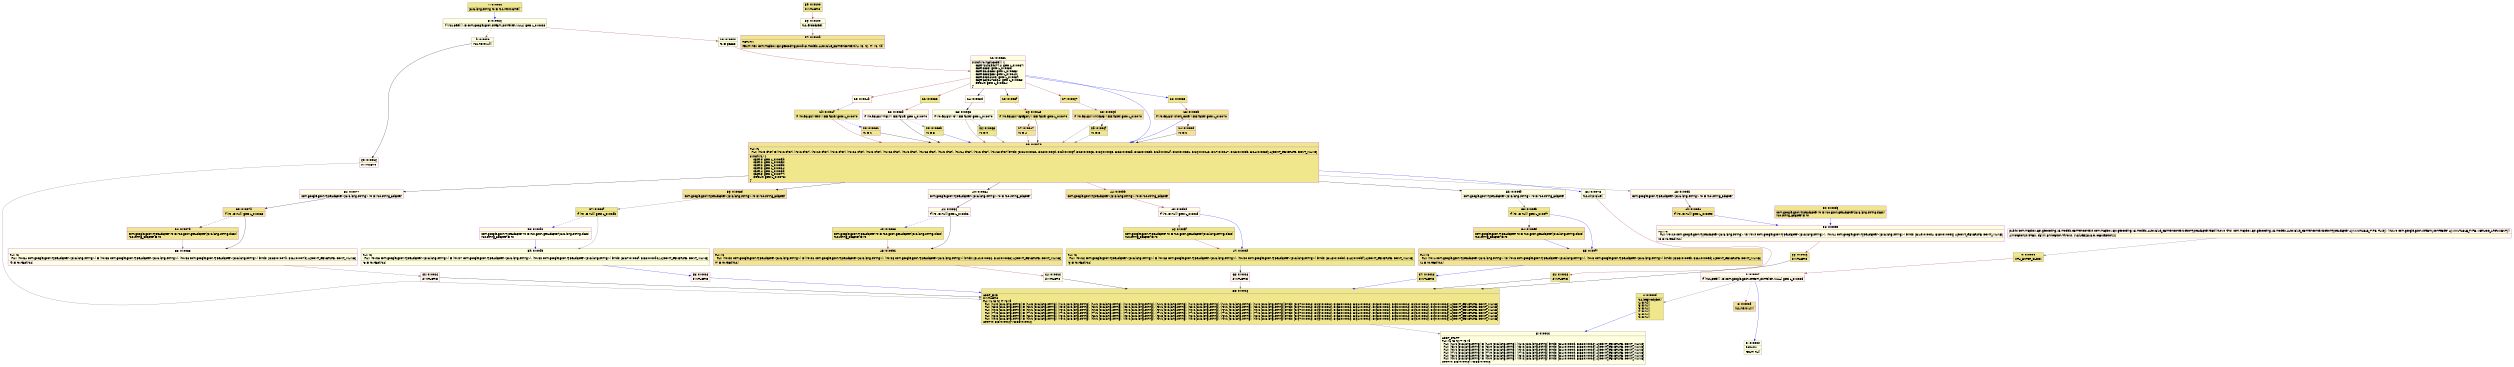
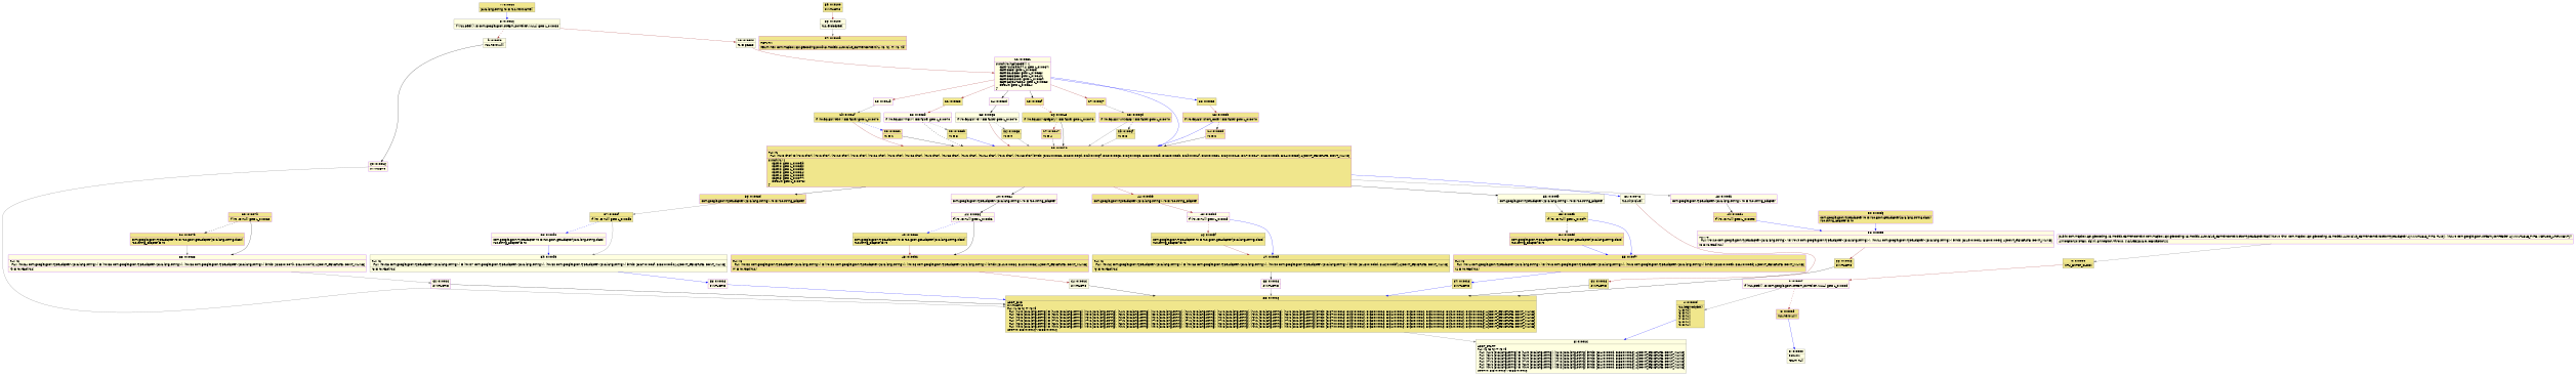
  digraph {
    fontname="DejaVu Sans"
    node [color=purple fillcolor=khaki fontname="DejaVu Sans" shape=record style=filled]
    edge [color=black fontname="DejaVu Sans"]
    n1 [color=gray40 label="{0\:\ 0x0000|MTH_ENTER_BLOCK\l}"]
    n2 [fillcolor=lightyellow label="{1\:\ 0x0007|if (r11.peek() != com.google.gson.stream.JsonToken.NULL) goto L_0x000d\l}"]
    n3 [label="{2\:\ 0x0009|r11.nextNull()\l}"]
    n4 [color=gray40 label="{4\:\ 0x000d|r11.beginObject()\lr4 = null\lr5 = null\lr6 = null\lr7 = null\lr8 = null\lr9 = null\l}"]
    n5 [color=gray40 fillcolor=lightyellow label="{3\:\ 0x000c|RETURN\l|return null\l}"]
    n6 [color=gray40 fillcolor=lightyellow label="{5\:\ 0x0016|LOOP_START\lPHI: r4 r5 r6 r7 r8 r9 \l  PHI: (r4v1 java.lang.String) = (r4v0 java.lang.String), (r4v2 java.lang.String) binds: [B:4:0x000d, B:58:0x0016] A[DONT_GENERATE, DONT_INLINE]\l  PHI: (r5v1 java.lang.String) = (r5v0 java.lang.String), (r5v2 java.lang.String) binds: [B:4:0x000d, B:58:0x0016] A[DONT_GENERATE, DONT_INLINE]\l  PHI: (r6v1 java.lang.String) = (r6v0 java.lang.String), (r6v2 java.lang.String) binds: [B:4:0x000d, B:58:0x0016] A[DONT_GENERATE, DONT_INLINE]\l  PHI: (r7v1 java.lang.String) = (r7v0 java.lang.String), (r7v2 java.lang.String) binds: [B:4:0x000d, B:58:0x0016] A[DONT_GENERATE, DONT_INLINE]\l  PHI: (r8v1 java.lang.String) = (r8v0 java.lang.String), (r8v2 java.lang.String) binds: [B:4:0x000d, B:58:0x0016] A[DONT_GENERATE, DONT_INLINE]\l  PHI: (r9v1 java.lang.String) = (r9v0 java.lang.String), (r9v2 java.lang.String) binds: [B:4:0x000d, B:58:0x0016] A[DONT_GENERATE, DONT_INLINE]\lLOOP:0: B:5:0x0016\-\>B:58:0x0016\l}"]
    n7 [color=gray40 label="{7\:\ 0x001c|java.lang.String r0 = r11.nextName()\l}"]
    n8 [color=gray40 fillcolor=lightyellow label="{8\:\ 0x0026|if (r11.peek() != com.google.gson.stream.JsonToken.NULL) goto L_0x002c\l}"]
    n9 [color=gray40 label="{59\:\ 0x0100|SYNTHETIC\l}"]
    n10 [color=gray40 fillcolor=lightyellow label="{56\:\ 0x0100|r11.endObject()\l}"]
    n11 [color=gray40 fillcolor=lightyellow label="{9\:\ 0x0028|r11.nextNull()\l}"]
    n12 [color=gray40 fillcolor=lightyellow label="{10\:\ 0x002c|r1 = 65535\l}"]
    n13 [fillcolor=lightyellow label="{60\:\ 0x0016|SYNTHETIC\l}"]
    n14 [fillcolor=lightyellow label="{11\:\ 0x0031|switch(r0.hashCode()) \{\l    case \-1196996774: goto L_0x0067;\l    case 3355: goto L_0x005d;\l    case 3343858: goto L_0x0053;\l    case 3556653: goto L_0x0049;\l    case 50511102: goto L_0x003f;\l    case 1565478864: goto L_0x0035;\l    default: goto L_0x0034;\l\}\l}"]
    n15 [color=gray40 label="{58\:\ 0x0016|LOOP_END\lSYNTHETIC\lPHI: r4 r5 r6 r7 r8 r9 \l  PHI: (r4v2 java.lang.String) = (r4v3 java.lang.String), (r4v1 java.lang.String), (r4v1 java.lang.String), (r4v1 java.lang.String), (r4v1 java.lang.String), (r4v1 java.lang.String), (r4v1 java.lang.String), (r4v1 java.lang.String) binds: [B:67:0x0016, B:66:0x0016, B:65:0x0016, B:64:0x0016, B:63:0x0016, B:62:0x0016, B:61:0x0016, B:60:0x0016] A[DONT_GENERATE, DONT_INLINE]\l  PHI: (r5v2 java.lang.String) = (r5v1 java.lang.String), (r5v3 java.lang.String), (r5v1 java.lang.String), (r5v1 java.lang.String), (r5v1 java.lang.String), (r5v1 java.lang.String), (r5v1 java.lang.String), (r5v1 java.lang.String) binds: [B:67:0x0016, B:66:0x0016, B:65:0x0016, B:64:0x0016, B:63:0x0016, B:62:0x0016, B:61:0x0016, B:60:0x0016] A[DONT_GENERATE, DONT_INLINE]\l  PHI: (r6v2 java.lang.String) = (r6v1 java.lang.String), (r6v1 java.lang.String), (r6v3 java.lang.String), (r6v1 java.lang.String), (r6v1 java.lang.String), (r6v1 java.lang.String), (r6v1 java.lang.String), (r6v1 java.lang.String) binds: [B:67:0x0016, B:66:0x0016, B:65:0x0016, B:64:0x0016, B:63:0x0016, B:62:0x0016, B:61:0x0016, B:60:0x0016] A[DONT_GENERATE, DONT_INLINE]\l  PHI: (r7v2 java.lang.String) = (r7v1 java.lang.String), (r7v1 java.lang.String), (r7v1 java.lang.String), (r7v3 java.lang.String), (r7v1 java.lang.String), (r7v1 java.lang.String), (r7v1 java.lang.String), (r7v1 java.lang.String) binds: [B:67:0x0016, B:66:0x0016, B:65:0x0016, B:64:0x0016, B:63:0x0016, B:62:0x0016, B:61:0x0016, B:60:0x0016] A[DONT_GENERATE, DONT_INLINE]\l  PHI: (r8v2 java.lang.String) = (r8v1 java.lang.String), (r8v1 java.lang.String), (r8v1 java.lang.String), (r8v1 java.lang.String), (r8v3 java.lang.String), (r8v1 java.lang.String), (r8v1 java.lang.String), (r8v1 java.lang.String) binds: [B:67:0x0016, B:66:0x0016, B:65:0x0016, B:64:0x0016, B:63:0x0016, B:62:0x0016, B:61:0x0016, B:60:0x0016] A[DONT_GENERATE, DONT_INLINE]\l  PHI: (r9v2 java.lang.String) = (r9v1 java.lang.String), (r9v1 java.lang.String), (r9v1 java.lang.String), (r9v1 java.lang.String), (r9v1 java.lang.String), (r9v3 java.lang.String), (r9v1 java.lang.String), (r9v1 java.lang.String) binds: [B:67:0x0016, B:66:0x0016, B:65:0x0016, B:64:0x0016, B:63:0x0016, B:62:0x0016, B:61:0x0016, B:60:0x0016] A[DONT_GENERATE, DONT_INLINE]\lLOOP:0: B:5:0x0016\-\>B:58:0x0016\l}"]
    n16 [color=gray40 label="{12\:\ 0x0035}"]
    n17 [label="{15\:\ 0x003f}"]
    n18 [fillcolor=lightyellow label="{18\:\ 0x0049}"]
    n19 [color=gray40 label="{21\:\ 0x0053}"]
    n20 [fillcolor=lightyellow label="{24\:\ 0x005d}"]
    n21 [label="{27\:\ 0x0067}"]
    n22 [label="{30\:\ 0x0070|PHI: r1 \l  PHI: (r1v3 char) = (r1v2 char), (r1v2 char), (r1v10 char), (r1v2 char), (r1v11 char), (r1v2 char), (r1v12 char), (r1v2 char), (r1v13 char), (r1v2 char), (r1v14 char), (r1v2 char), (r1v15 char) binds: [B:11:0x0031, B:28:0x006d, B:29:0x006f, B:25:0x0063, B:26:0x0065, B:22:0x0059, B:23:0x005b, B:19:0x004f, B:20:0x0051, B:16:0x0045, B:17:0x0047, B:13:0x003b, B:14:0x003d] A[DONT_GENERATE, DONT_INLINE]\l|switch(r1) \{\l    case 0: goto L_0x00e9;\l    case 1: goto L_0x00d2;\l    case 2: goto L_0x00bb;\l    case 3: goto L_0x00a4;\l    case 4: goto L_0x008d;\l    case 5: goto L_0x0077;\l    default: goto L_0x0073;\l\}\l}"]
    n23 [label="{13\:\ 0x003b|if (r0.equals(\"short_code\") == false) goto L_0x0070\l}"]
    n24 [color=gray40 label="{16\:\ 0x0045|if (r0.equals(\"category\") == false) goto L_0x0070\l}"]
    n25 [color=gray40 label="{19\:\ 0x004f|if (r0.equals(\"text\") == false) goto L_0x0070\l}"]
    n26 [fillcolor=lightyellow label="{22\:\ 0x0059|if (r0.equals(\"maki\") == false) goto L_0x0070\l}"]
    n27 [color=gray40 fillcolor=lightyellow label="{25\:\ 0x0063|if (r0.equals(\"id\") == false) goto L_0x0070\l}"]
    n28 [label="{28\:\ 0x006d|if (r0.equals(\"wikidata\") == false) goto L_0x0070\l}"]
    n29 [color=gray40 fillcolor=lightyellow label="{31\:\ 0x0073|r11.skipValue()\l}"]
-   n30 [fillcolor=lightyellow label="{32\:\ 0x0077|com.google.gson.TypeAdapter\<java.lang.String\> r0 = r10.string_adapter\l}"]
    n31 [label="{36\:\ 0x008d|com.google.gson.TypeAdapter\<java.lang.String\> r0 = r10.string_adapter\l}"]
    n32 [fillcolor=lightyellow label="{40\:\ 0x00a4|com.google.gson.TypeAdapter\<java.lang.String\> r0 = r10.string_adapter\l}"]
    n33 [label="{44\:\ 0x00bb|com.google.gson.TypeAdapter\<java.lang.String\> r0 = r10.string_adapter\l}"]
    n34 [fillcolor=lightyellow label="{48\:\ 0x00d2|com.google.gson.TypeAdapter\<java.lang.String\> r0 = r10.string_adapter\l}"]
    n35 [color=gray40 fillcolor=lightyellow label="{52\:\ 0x00e9|com.google.gson.TypeAdapter\<java.lang.String\> r0 = r10.string_adapter\l}"]
    n36 [label="{14\:\ 0x003d|r1 = 2\l}"]
    n37 [label="{17\:\ 0x0047|r1 = 4\l}"]
    n38 [label="{20\:\ 0x0051|r1 = 1\l}"]
    n39 [color=gray40 label="{23\:\ 0x005b|r1 = 5\l}"]
    n40 [color=gray40 label="{26\:\ 0x0065|r1 = 0\l}"]
    n41 [color=gray40 label="{29\:\ 0x006f|r1 = 3\l}"]
    n42 [color=gray40 label="{61\:\ 0x0016|SYNTHETIC\l}"]
    n43 [label="{33\:\ 0x0079|if (r0 != null) goto L_0x0085\l}"]
    n44 [color=gray40 label="{37\:\ 0x008f|if (r0 != null) goto L_0x009b\l}"]
    n45 [fillcolor=lightyellow label="{41\:\ 0x00a6|if (r0 != null) goto L_0x00b2\l}"]
    n46 [fillcolor=lightyellow label="{45\:\ 0x00bd|if (r0 != null) goto L_0x00c9\l}"]
    n47 [label="{49\:\ 0x00d4|if (r0 != null) goto L_0x00e0\l}"]
    n48 [color=gray40 label="{53\:\ 0x00eb|if (r0 != null) goto L_0x00f7\l}"]
    n49 [label="{34\:\ 0x007b|com.google.gson.TypeAdapter r0 = r10.gson.getAdapter(java.lang.String.class)\lr10.string_adapter = r0\l}"]
    n50 [fillcolor=lightyellow label="{35\:\ 0x0085|PHI: r0 \l  PHI: (r0v34 com.google.gson.TypeAdapter\<java.lang.String\>) = (r0v33 com.google.gson.TypeAdapter\<java.lang.String\>), (r0v38 com.google.gson.TypeAdapter\<java.lang.String\>) binds: [B:33:0x0079, B:34:0x007b] A[DONT_GENERATE, DONT_INLINE]\l|r9 = r0.read(r11)\l}"]
    n51 [fillcolor=lightyellow label="{62\:\ 0x0016|SYNTHETIC\l}"]
    n52 [fillcolor=lightyellow label="{38\:\ 0x0091|com.google.gson.TypeAdapter r0 = r10.gson.getAdapter(java.lang.String.class)\lr10.string_adapter = r0\l}"]
    n53 [color=gray40 fillcolor=lightyellow label="{39\:\ 0x009b|PHI: r0 \l  PHI: (r0v28 com.google.gson.TypeAdapter\<java.lang.String\>) = (r0v27 com.google.gson.TypeAdapter\<java.lang.String\>), (r0v32 com.google.gson.TypeAdapter\<java.lang.String\>) binds: [B:37:0x008f, B:38:0x0091] A[DONT_GENERATE, DONT_INLINE]\l|r8 = r0.read(r11)\l}"]
    n54 [fillcolor=lightyellow label="{63\:\ 0x0016|SYNTHETIC\l}"]
    n55 [color=gray40 label="{42\:\ 0x00a8|com.google.gson.TypeAdapter r0 = r10.gson.getAdapter(java.lang.String.class)\lr10.string_adapter = r0\l}"]
    n56 [label="{43\:\ 0x00b2|PHI: r0 \l  PHI: (r0v22 com.google.gson.TypeAdapter\<java.lang.String\>) = (r0v21 com.google.gson.TypeAdapter\<java.lang.String\>), (r0v26 com.google.gson.TypeAdapter\<java.lang.String\>) binds: [B:41:0x00a6, B:42:0x00a8] A[DONT_GENERATE, DONT_INLINE]\l|r7 = r0.read(r11)\l}"]
    n57 [color=gray40 fillcolor=lightyellow label="{64\:\ 0x0016|SYNTHETIC\l}"]
    n58 [color=gray40 label="{46\:\ 0x00bf|com.google.gson.TypeAdapter r0 = r10.gson.getAdapter(java.lang.String.class)\lr10.string_adapter = r0\l}"]
    n59 [color=gray40 label="{47\:\ 0x00c9|PHI: r0 \l  PHI: (r0v16 com.google.gson.TypeAdapter\<java.lang.String\>) = (r0v15 com.google.gson.TypeAdapter\<java.lang.String\>), (r0v20 com.google.gson.TypeAdapter\<java.lang.String\>) binds: [B:45:0x00bd, B:46:0x00bf] A[DONT_GENERATE, DONT_INLINE]\l|r6 = r0.read(r11)\l}"]
    n60 [fillcolor=lightyellow label="{65\:\ 0x0016|SYNTHETIC\l}"]
    n61 [fillcolor=lightyellow label="{51\:\ 0x00e0|PHI: r0 \l  PHI: (r0v10 com.google.gson.TypeAdapter\<java.lang.String\>) = (r0v9 com.google.gson.TypeAdapter\<java.lang.String\>), (r0v14 com.google.gson.TypeAdapter\<java.lang.String\>) binds: [B:49:0x00d4, B:50:0x00d6] A[DONT_GENERATE, DONT_INLINE]\l|r5 = r0.read(r11)\l}"]
    n62 [label="{50\:\ 0x00d6|com.google.gson.TypeAdapter r0 = r10.gson.getAdapter(java.lang.String.class)\lr10.string_adapter = r0\l}"]
    n63 [color=gray40 label="{66\:\ 0x0016|SYNTHETIC\l}"]
    n64 [label="{54\:\ 0x00ed|com.google.gson.TypeAdapter r0 = r10.gson.getAdapter(java.lang.String.class)\lr10.string_adapter = r0\l}"]
    n65 [label="{55\:\ 0x00f7|PHI: r0 \l  PHI: (r0v4 com.google.gson.TypeAdapter\<java.lang.String\>) = (r0v3 com.google.gson.TypeAdapter\<java.lang.String\>), (r0v8 com.google.gson.TypeAdapter\<java.lang.String\>) binds: [B:53:0x00eb, B:54:0x00ed] A[DONT_GENERATE, DONT_INLINE]\l|r4 = r0.read(r11)\l}"]
    n66 [color=gray40 label="{67\:\ 0x0016|SYNTHETIC\l}"]
    n67 [label="{57\:\ 0x0109|RETURN\l|return new com.mapbox.api.geocoding.p009v5.models.AutoValue_CarmenContext(r4, r5, r6, r7, r8, r9)\l}"]
    n68 [fillcolor=lightyellow label="{public com.mapbox.api.geocoding.v5.models.CarmenContext com.mapbox.api.geocoding.v5.models.AutoValue_CarmenContext.GsonTypeAdapter.read((r10v0 'this' com.mapbox.api.geocoding.v5.models.AutoValue_CarmenContext$GsonTypeAdapter A[IMMUTABLE_TYPE, THIS]), (r11v0 com.google.gson.stream.JsonReader A[IMMUTABLE_TYPE, METHOD_ARGUMENT]))  | Annotation[SYSTEM, dalvik.annotation.Throws, \{value=[java.io.IOException]\}]\l}"]
    n1 -> n2 [color=brown]
    n2 -> n3 [color=brown style=dashed]
    n2 -> n4 [color=gray40]
-   n2 -> n5 [color=blue]
+   n3 -> n5 [color=blue]
    n4 -> n6 [color=blue]
    n7 -> n8 [color=blue]
    n8 -> n11 [color=brown style=dashed]
    n8 -> n12 [color=brown]
    n9 -> n10 [color=brown]
    n10 -> n67 [color=gray40]
    n11 -> n13
    n12 -> n14 [color=brown]
    n13 -> n15 [color=gray40]
    n14 -> n16 [color=blue]
    n14 -> n17
    n14 -> n18 [color=brown]
    n14 -> n19 [color=brown]
    n14 -> n20
    n14 -> n21 [color=brown]
    n14 -> n22 [color=blue]
    n15 -> n6 [color=gray40]
    n16 -> n23 [color=brown]
    n17 -> n24 [color=brown style=dashed]
    n18 -> n25 [color=gray40]
    n19 -> n26 [color=brown]
    n20 -> n27
    n21 -> n28 [color=gray40]
    n22 -> n29 [color=blue]
-   n22 -> n30
    n22 -> n31
    n22 -> n32
    n22 -> n33 [color=brown]
    n22 -> n34 [color=gray40]
    n22 -> n35
    n23 -> n22 [color=blue]
    n23 -> n36 [style=dashed]
    n24 -> n22
    n24 -> n37 [color=brown style=dashed]
    n25 -> n22 [color=brown]
    n25 -> n38 [color=blue style=dashed]
-   n26 -> n22
+   n26 -> n22 [style=dashed]
    n26 -> n39 [color=gray40 style=dashed]
    n27 -> n22 [color=brown]
    n27 -> n40 [color=gray40 style=dashed]
    n28 -> n22 [color=gray40]
    n28 -> n41 [style=dashed]
    n29 -> n42 [color=brown]
-   n30 -> n43
    n31 -> n44 [color=gray40]
    n32 -> n45
    n33 -> n46 [color=brown]
    n34 -> n47
    n35 -> n48 [color=gray40]
    n36 -> n22
    n37 -> n22 [color=gray40]
    n38 -> n22
    n39 -> n22 [color=blue]
    n40 -> n22 [color=gray40]
    n41 -> n22 [color=gray40]
    n42 -> n15
    n43 -> n49 [style=dashed]
    n43 -> n50
    n44 -> n52 [color=blue style=dashed]
    n44 -> n53 [color=gray40]
    n45 -> n55 [color=blue style=dashed]
    n45 -> n56
    n46 -> n58 [color=brown style=dashed]
    n46 -> n59 [color=blue]
    n47 -> n61 [color=blue]
    n48 -> n64 [style=dashed]
    n48 -> n65 [color=blue]
    n49 -> n50 [color=gray40]
    n50 -> n51 [color=gray40]
    n51 -> n15
    n52 -> n53 [color=blue]
    n53 -> n54 [color=blue]
    n54 -> n15 [color=blue]
    n55 -> n56 [color=brown]
    n56 -> n57 [color=brown]
    n57 -> n15
    n58 -> n59 [color=brown]
    n59 -> n60
    n60 -> n15 [color=gray40]
    n61 -> n63 [color=brown]
    n62 -> n61 [color=blue]
    n63 -> n15
    n64 -> n65 [color=blue]
    n65 -> n66 [color=blue]
    n66 -> n15 [color=blue]
    n68 -> n1 [color=gray40]
  }
